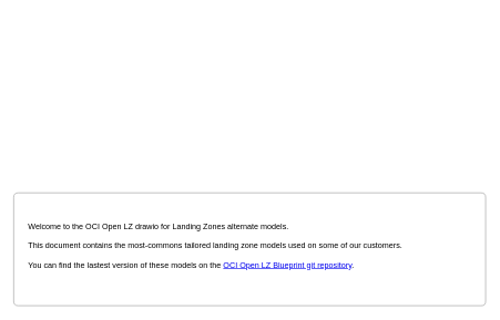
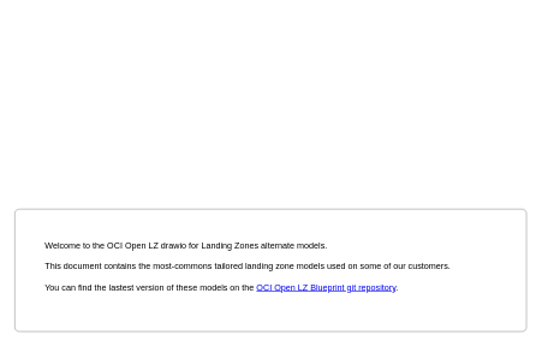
  <mxCell id="0" />
  <mxCell id="1" parent="0" />
  <mxCell id="2" value="" style="rounded=1;whiteSpace=wrap;html=1;arcSize=4;fontColor=#363636;strokeColor=#999999;" vertex="1" parent="1"><mxGeometry x="20" y="290" width="710" height="170" as="geometry" /></mxCell>
  <mxCell id="3" value="" style="shape=image;verticalLabelPosition=bottom;labelBackgroundColor=default;verticalAlign=top;aspect=fixed;imageAspect=0;image=https://github.com/oracle-quickstart/terraform-oci-open-lz/raw/master/images/oci_open_lz.png;" vertex="1" parent="1"><mxGeometry x="21.59" y="20" width="708.41" height="260" as="geometry" /></mxCell>
- <mxCell id="4" value="&lt;span style=&quot;font-weight: normal;&quot;&gt;Welcome to the OCI Open LZ drawio for Landing Zones alternate models.&lt;br&gt;&lt;br&gt;This document contains the most-commons tailored landing zone models used on some of our customers.&amp;nbsp;&lt;br&gt;&lt;/span&gt;&lt;span style=&quot;font-weight: normal;&quot;&gt;&lt;br&gt;You can find the lastest version of these models on the &lt;a href=&quot;https://github.com/oracle-quickstart/terraform-oci-open-lz&quot;&gt;OCI Open LZ Blueprint git repository&lt;/a&gt;.&lt;/span&gt;" style="text;html=1;align=left;verticalAlign=middle;resizable=0;points=[];autosize=1;strokeColor=none;fillColor=none;fontStyle=1" vertex="1" parent="1"><mxGeometry x="40" y="325" width="590" height="90" as="geometry" /></mxCell>
+ <mxCell id="4" value="&lt;span style=&quot;font-weight: normal;&quot;&gt;Welcome to the OCI Open LZ drawio for Landing Zones alternate models.&lt;br&gt;&lt;br&gt;This document contains the most-commons tailored landing zone models used on some of our customers.&amp;nbsp;&lt;br&gt;&lt;/span&gt;&lt;span style=&quot;font-weight: normal;&quot;&gt;&lt;br&gt;You can find the lastest version of these models on the &lt;a href=&quot;https://github.com/oracle-quickstart/terraform-oci-open-lz&quot;&gt;OCI Open LZ Blueprint git repository&lt;/a&gt;.&lt;/span&gt;" style="text;html=1;align=left;verticalAlign=middle;resizable=0;points=[];autosize=1;strokeColor=none;fillColor=none;fontStyle=1" vertex="1" parent="1"><mxGeometry x="60" y="325" width="590" height="90" as="geometry" /></mxCell>
